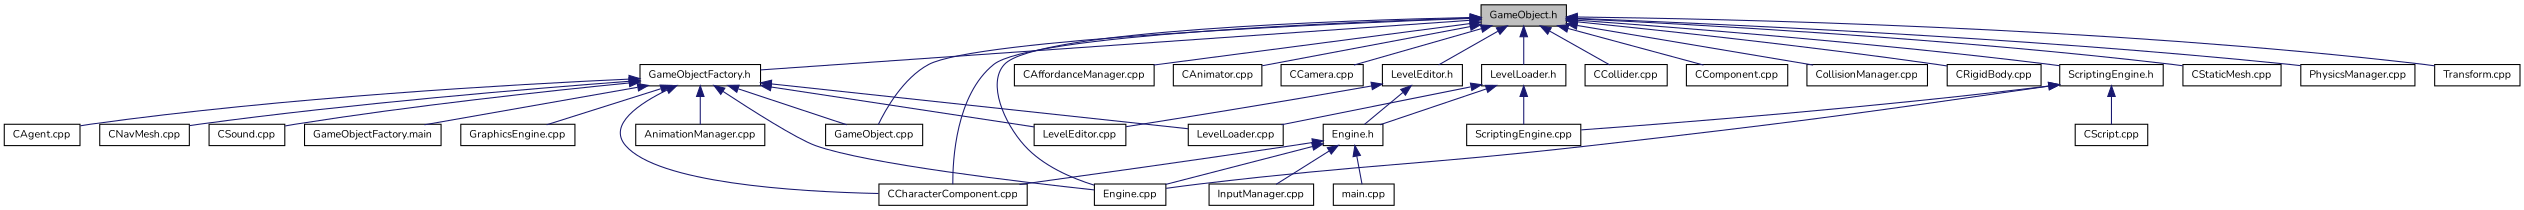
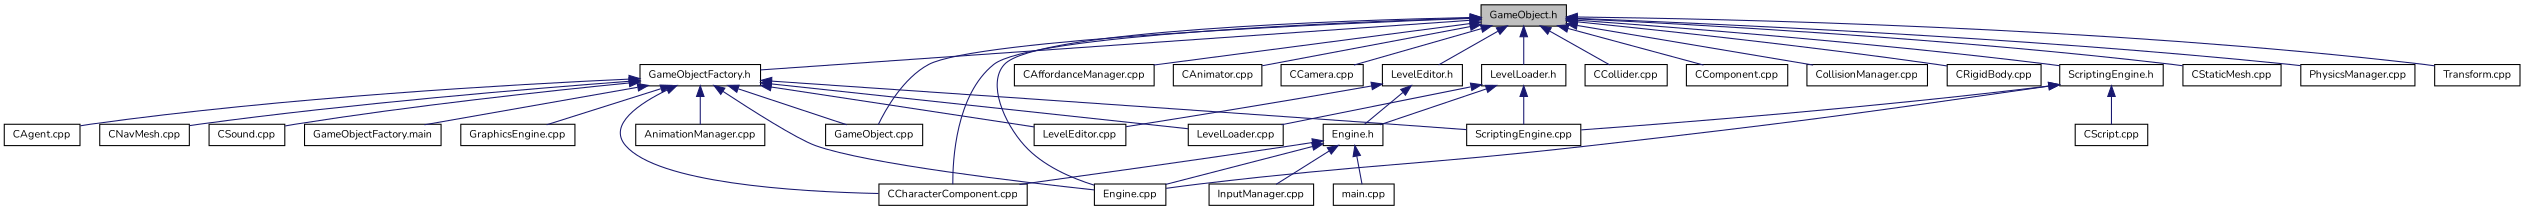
  digraph {
    fontname=Nunito
    node [color=black fillcolor=white fontname=Nunito fontsize=10 shape=record style=filled]
    edge [color=midnightblue dir=back fontname=Nunito fontsize=10 labelfontname=Helvetica labelfontsize=10 style=solid]
    n1 [fillcolor=grey75 fontcolor=black height=0.2 label="GameObject.h" width=0.4]
    n2 [height=0.2 label="GameObjectFactory.h" width=0.4]
    n3 [height=0.2 label="CCharacterComponent.cpp" width=0.4]
    n4 [height=0.2 label="Engine.cpp" width=0.4]
    n5 [height=0.2 label="GameObject.cpp" width=0.4]
    n6 [height=0.2 label="CAffordanceManager.cpp" width=0.4]
    n7 [height=0.2 label="CAnimator.cpp" width=0.4]
    n8 [height=0.2 label="CCamera.cpp" width=0.4]
    n9 [height=0.2 label="LevelLoader.h" width=0.4]
    n10 [height=0.2 label="LevelEditor.h" width=0.4]
    n11 [height=0.2 label="CCollider.cpp" width=0.4]
    n12 [height=0.2 label="CComponent.cpp" width=0.4]
    n13 [height=0.2 label="CollisionManager.cpp" width=0.4]
    n14 [height=0.2 label="CRigidBody.cpp" width=0.4]
    n15 [height=0.2 label="ScriptingEngine.h" width=0.4]
    n16 [height=0.2 label="CStaticMesh.cpp" width=0.4]
    n17 [height=0.2 label="PhysicsManager.cpp" width=0.4]
    n18 [height=0.2 label="Transform.cpp" width=0.4]
    n19 [height=0.2 label="AnimationManager.cpp" width=0.4]
    n20 [height=0.2 label="CAgent.cpp" width=0.4]
    n21 [height=0.2 label="CNavMesh.cpp" width=0.4]
    n22 [height=0.2 label="CSound.cpp" width=0.4]
    n23 [height=0.2 label="GameObjectFactory.main" width=0.4]
    n24 [height=0.2 label="GraphicsEngine.cpp" width=0.4]
    n25 [height=0.2 label="LevelEditor.cpp" width=0.4]
    n26 [height=0.2 label="LevelLoader.cpp" width=0.4]
    n27 [height=0.2 label="ScriptingEngine.cpp" width=0.4]
    n28 [height=0.2 label="Engine.h" width=0.4]
    n29 [height=0.2 label="CScript.cpp" width=0.4]
    n30 [height=0.2 label="InputManager.cpp" width=0.4]
    n31 [height=0.2 label="main.cpp" width=0.4]
    n1 -> n2
    n1 -> n3
    n1 -> n4
    n1 -> n5
    n1 -> n6
    n1 -> n7
    n1 -> n8
    n1 -> n9
    n1 -> n10
    n1 -> n11
    n1 -> n12
    n1 -> n13
    n1 -> n14
    n1 -> n15
    n1 -> n16
    n1 -> n17
    n1 -> n18
    n2 -> n3
    n2 -> n4
    n2 -> n5
    n2 -> n19
    n2 -> n20
    n2 -> n21
    n2 -> n22
    n2 -> n23
    n2 -> n24
    n2 -> n25
    n2 -> n26
+   n2 -> n27
    n9 -> n26
    n9 -> n27
    n9 -> n28
    n10 -> n25
    n10 -> n28
    n15 -> n4
    n15 -> n27
    n15 -> n29
    n28 -> n3
    n28 -> n4
    n28 -> n30
    n28 -> n31
  }
